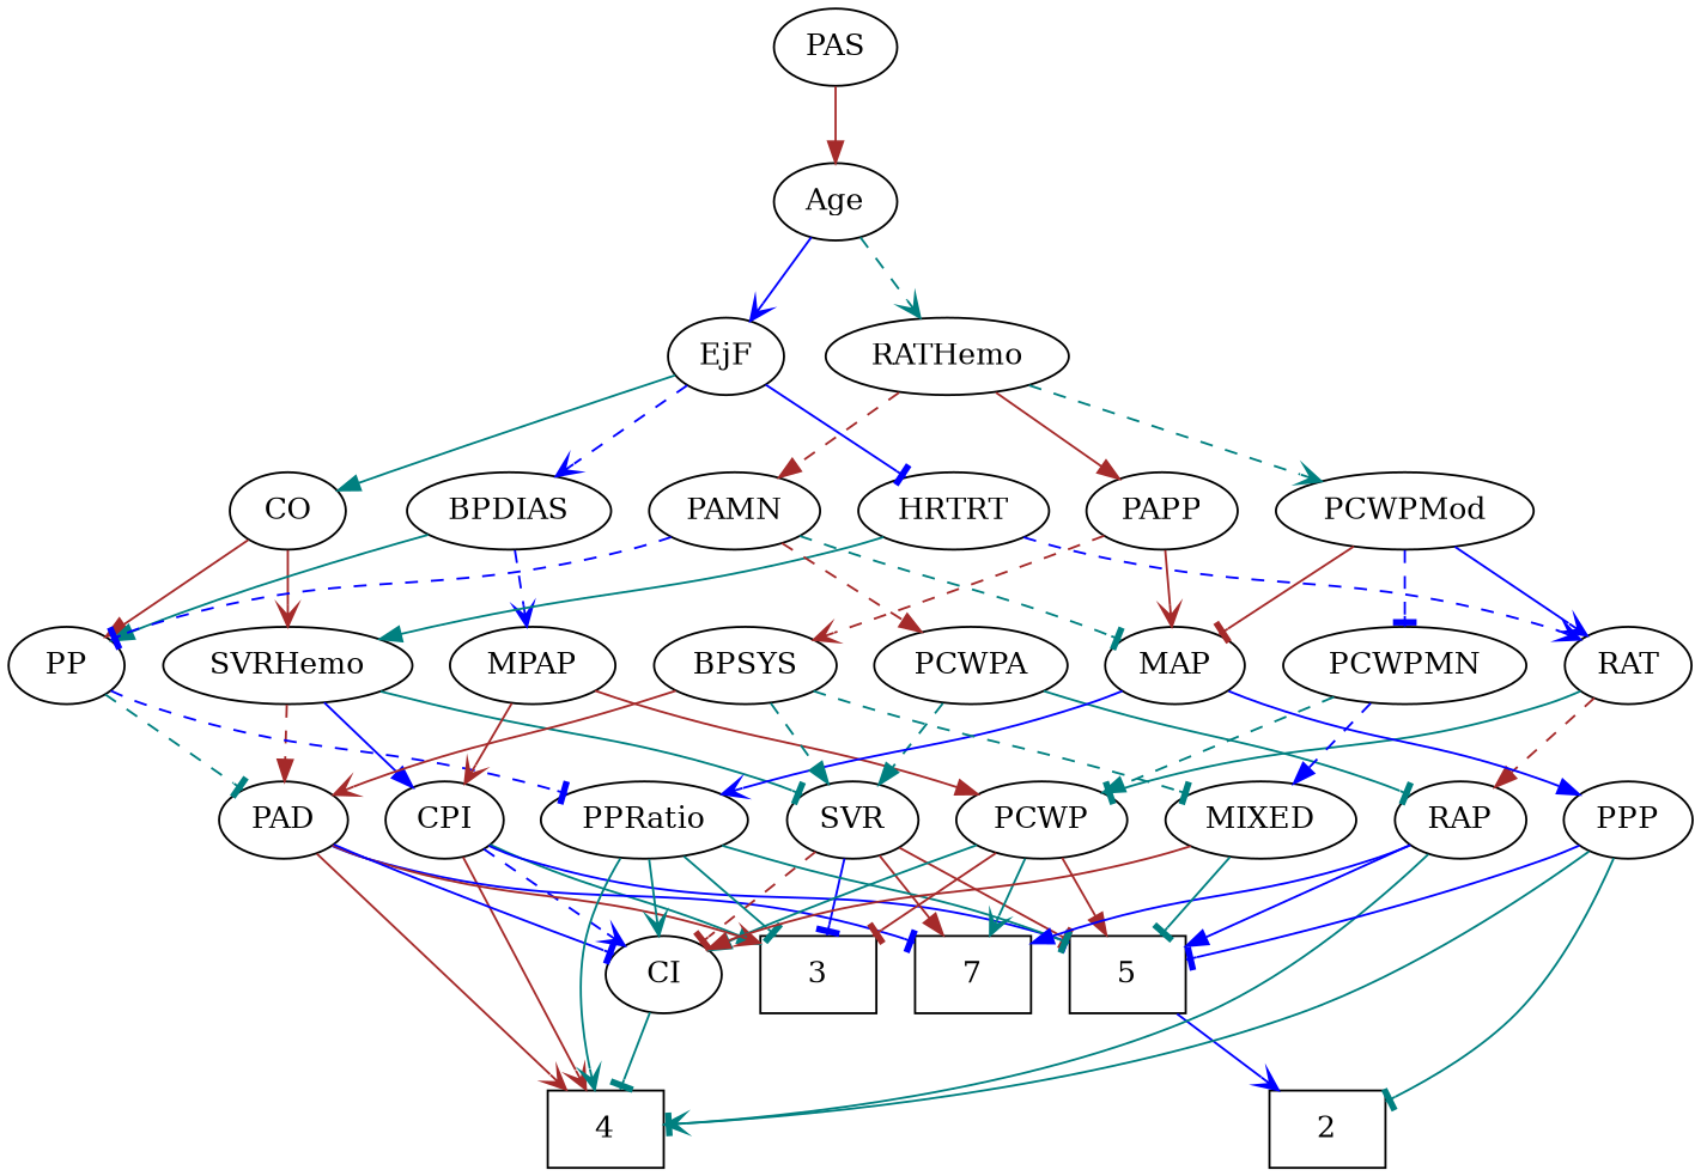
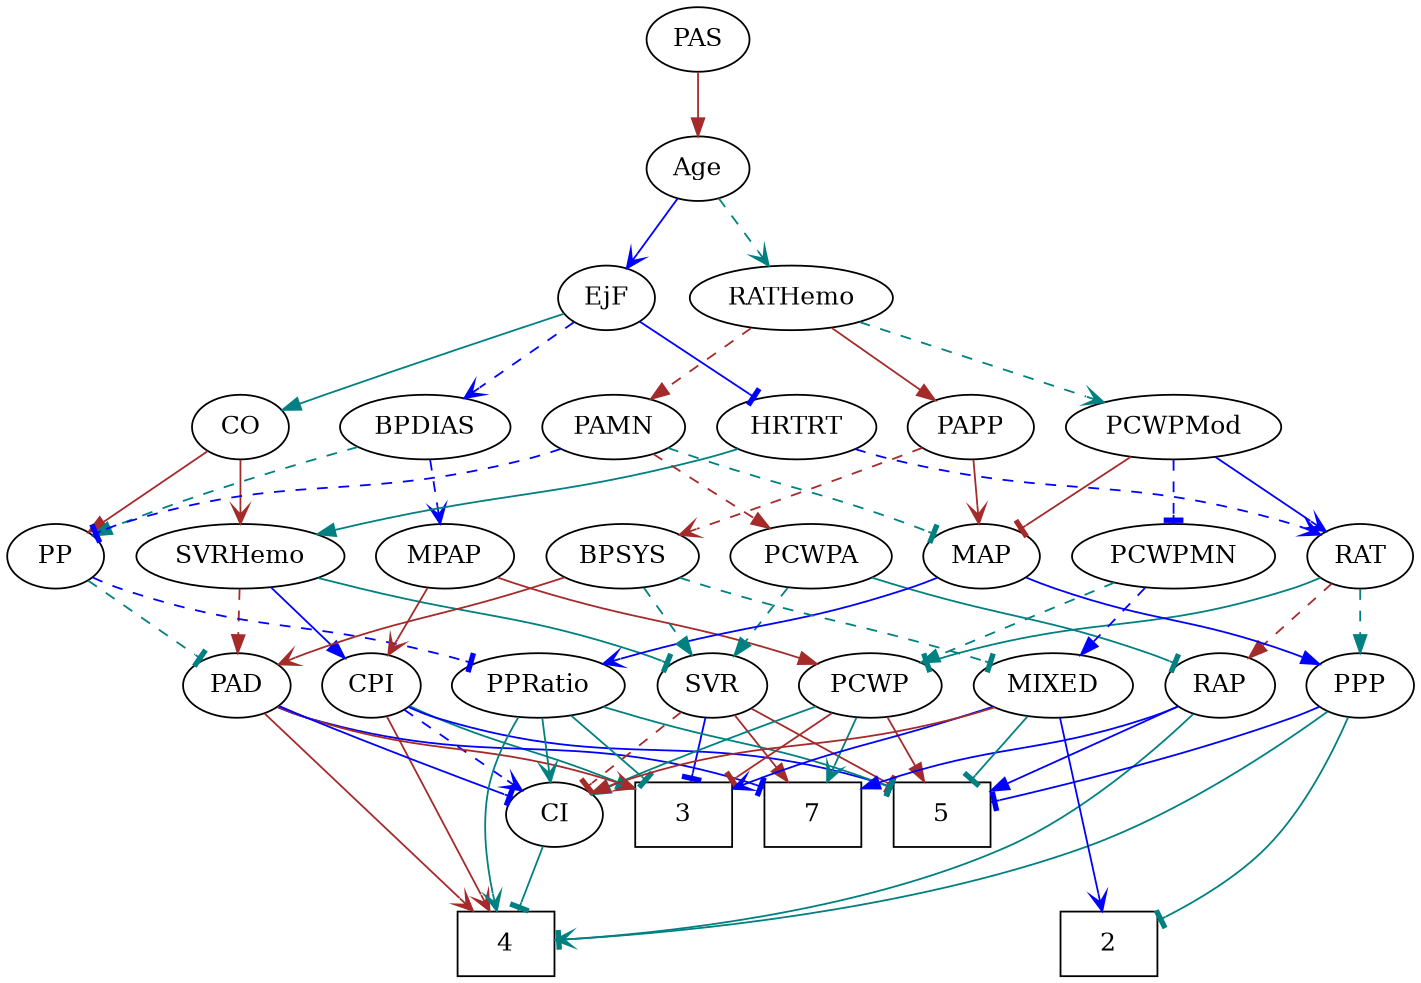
  strict digraph {
    edge [arrowhead=normal color=teal style=solid]
    n1 [height=0.5 label=7 shape=box width=0.75]
    2 [height=0.5 shape=box width=0.75]
    3 [height=0.5 shape=box width=0.75]
    4 [height=0.5 shape=box width=0.75]
    5 [height=0.5 shape=box width=0.75]
    Age [height=0.5 width=0.75]
    EjF [height=0.5 width=0.75]
    RATHemo [height=0.5 width=1.3721]
    CO [height=0.5 width=0.75]
    BPDIAS [height=0.5 width=1.1735]
    HRTRT [height=0.5 width=1.1013]
    PAMN [height=0.5 width=1.011]
    PCWPMod [height=0.5 width=1.4443]
    PAPP [height=0.5 width=0.88464]
    SVRHemo [height=0.5 width=1.3902]
    PP [height=0.5 width=0.75]
    MPAP [height=0.5 width=0.97491]
    RAT [height=0.5 width=0.75827]
    PCWPA [height=0.5 width=1.1555]
    MAP [height=0.5 width=0.84854]
    PCWPMN [height=0.5 width=1.3902]
    BPSYS [height=0.5 width=1.0471]
    CPI [height=0.5 width=0.75]
    PAD [height=0.5 width=0.79437]
    SVR [height=0.5 width=0.77632]
    PPRatio [height=0.5 width=1.1013]
    PCWP [height=0.5 width=0.97491]
    RAP [height=0.5 width=0.77632]
    PPP [height=0.5 width=0.75]
    MIXED [height=0.5 width=1.1193]
    CI [height=0.5 width=0.75]
    PAS [height=0.5 width=0.75]
    Age -> EjF [arrowhead=vee color=blue]
    Age -> RATHemo [arrowhead=vee style=dashed]
    EjF -> CO
    EjF -> BPDIAS [arrowhead=vee color=blue style=dashed]
    EjF -> HRTRT [arrowhead=tee color=blue]
    RATHemo -> PAMN [color=brown style=dashed]
    RATHemo -> PCWPMod [arrowhead=vee style=dashed]
    RATHemo -> PAPP [color=brown]
    CO -> SVRHemo [arrowhead=vee color=brown]
    CO -> PP [color=brown]
-   BPDIAS -> PP
+   BPDIAS -> PP [style=dashed]
    BPDIAS -> MPAP [arrowhead=vee color=blue style=dashed]
    HRTRT -> SVRHemo
    HRTRT -> RAT [arrowhead=vee color=blue style=dashed]
    PAMN -> PP [arrowhead=tee color=blue style=dashed]
    PAMN -> PCWPA [color=brown style=dashed]
    PAMN -> MAP [arrowhead=tee style=dashed]
    PCWPMod -> RAT [arrowhead=vee color=blue]
    PCWPMod -> MAP [arrowhead=tee color=brown]
    PCWPMod -> PCWPMN [arrowhead=tee color=blue style=dashed]
    PAPP -> MAP [arrowhead=vee color=brown]
    PAPP -> BPSYS [arrowhead=vee color=brown style=dashed]
    SVRHemo -> CPI [color=blue]
    SVRHemo -> PAD [color=brown style=dashed]
    SVRHemo -> SVR [arrowhead=tee]
    PP -> PAD [arrowhead=tee style=dashed]
    PP -> PPRatio [arrowhead=tee color=blue style=dashed]
    MPAP -> CPI [arrowhead=vee color=brown]
    MPAP -> PCWP [color=brown]
    RAT -> PCWP [arrowhead=tee]
    RAT -> RAP [color=brown style=dashed]
+   RAT -> PPP [style=dashed]
    PCWPA -> SVR [style=dashed]
    PCWPA -> RAP [arrowhead=tee]
    MAP -> PPRatio [arrowhead=vee color=blue]
    MAP -> PPP [color=blue]
    PCWPMN -> PCWP [style=dashed]
    PCWPMN -> MIXED [color=blue style=dashed]
    BPSYS -> PAD [arrowhead=vee color=brown]
    BPSYS -> SVR [style=dashed]
    BPSYS -> MIXED [arrowhead=tee style=dashed]
    CPI -> 3
    CPI -> 4 [arrowhead=vee color=brown]
    CPI -> 5 [arrowhead=tee color=blue]
    CPI -> CI [arrowhead=vee color=blue style=dashed]
    PAD -> n1 [arrowhead=tee color=blue]
    PAD -> 3 [arrowhead=vee color=brown]
    PAD -> 4 [arrowhead=vee color=brown]
    PAD -> CI [arrowhead=tee color=blue]
    SVR -> n1 [color=brown]
    SVR -> 3 [arrowhead=tee color=blue]
    SVR -> 5 [arrowhead=tee color=brown]
    SVR -> CI [arrowhead=tee color=brown style=dashed]
    PPRatio -> 3 [arrowhead=tee]
    PPRatio -> 4 [arrowhead=vee]
    PPRatio -> 5 [arrowhead=tee]
    PPRatio -> CI [arrowhead=vee]
    PCWP -> n1 [arrowhead=vee]
    PCWP -> 3 [arrowhead=tee color=brown]
    PCWP -> 5 [color=brown]
    PCWP -> CI
    RAP -> n1 [color=blue]
    RAP -> 4 [arrowhead=tee]
    RAP -> 5 [color=blue]
    PPP -> 2 [arrowhead=tee]
    PPP -> 4 [arrowhead=vee]
    PPP -> 5 [arrowhead=tee color=blue]
-   5 -> 2 [arrowhead=vee color=blue]
+   MIXED -> 2 [arrowhead=vee color=blue]
+   MIXED -> 3 [arrowhead=vee color=blue]
    MIXED -> 5 [arrowhead=tee]
    MIXED -> CI [color=brown]
    CI -> 4 [arrowhead=tee]
    PAS -> Age [color=brown]
  }
